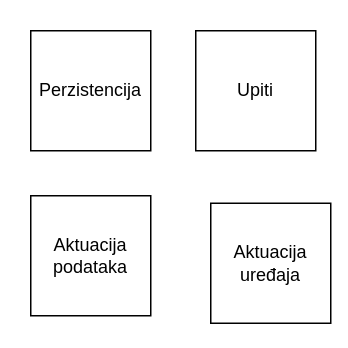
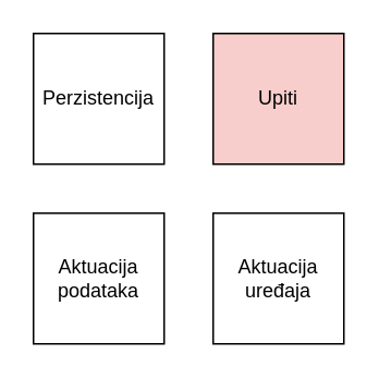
  <mxCell id="0" />
  <mxCell id="1" parent="0" />
  <mxCell id="2" value="Perzistencija" style="whiteSpace=wrap;html=1;aspect=fixed;fillColor=#FFFFFF;" vertex="1" parent="1"><mxGeometry x="20" y="20" width="80" height="80" as="geometry" /></mxCell>
- <mxCell id="3" value="Upiti" style="whiteSpace=wrap;html=1;aspect=fixed;" vertex="1" parent="1"><mxGeometry x="130" y="20" width="80" height="80" as="geometry" /></mxCell>
+ <mxCell id="3" value="Upiti" style="whiteSpace=wrap;html=1;aspect=fixed;fillColor=#f8cecc;" vertex="1" parent="1"><mxGeometry x="130" y="20" width="80" height="80" as="geometry" /></mxCell>
  <mxCell id="4" value="Aktuacija podataka" style="whiteSpace=wrap;html=1;aspect=fixed;fillColor=#FFFFFF;" vertex="1" parent="1"><mxGeometry x="20" y="130" width="80" height="80" as="geometry" /></mxCell>
- <mxCell id="5" value="Aktuacija uređaja" style="whiteSpace=wrap;html=1;aspect=fixed;" vertex="1" parent="1"><mxGeometry x="140" y="135" width="80" height="80" as="geometry" /></mxCell>
+ <mxCell id="5" value="Aktuacija uređaja" style="whiteSpace=wrap;html=1;aspect=fixed;" vertex="1" parent="1"><mxGeometry x="130" y="130" width="80" height="80" as="geometry" /></mxCell>
